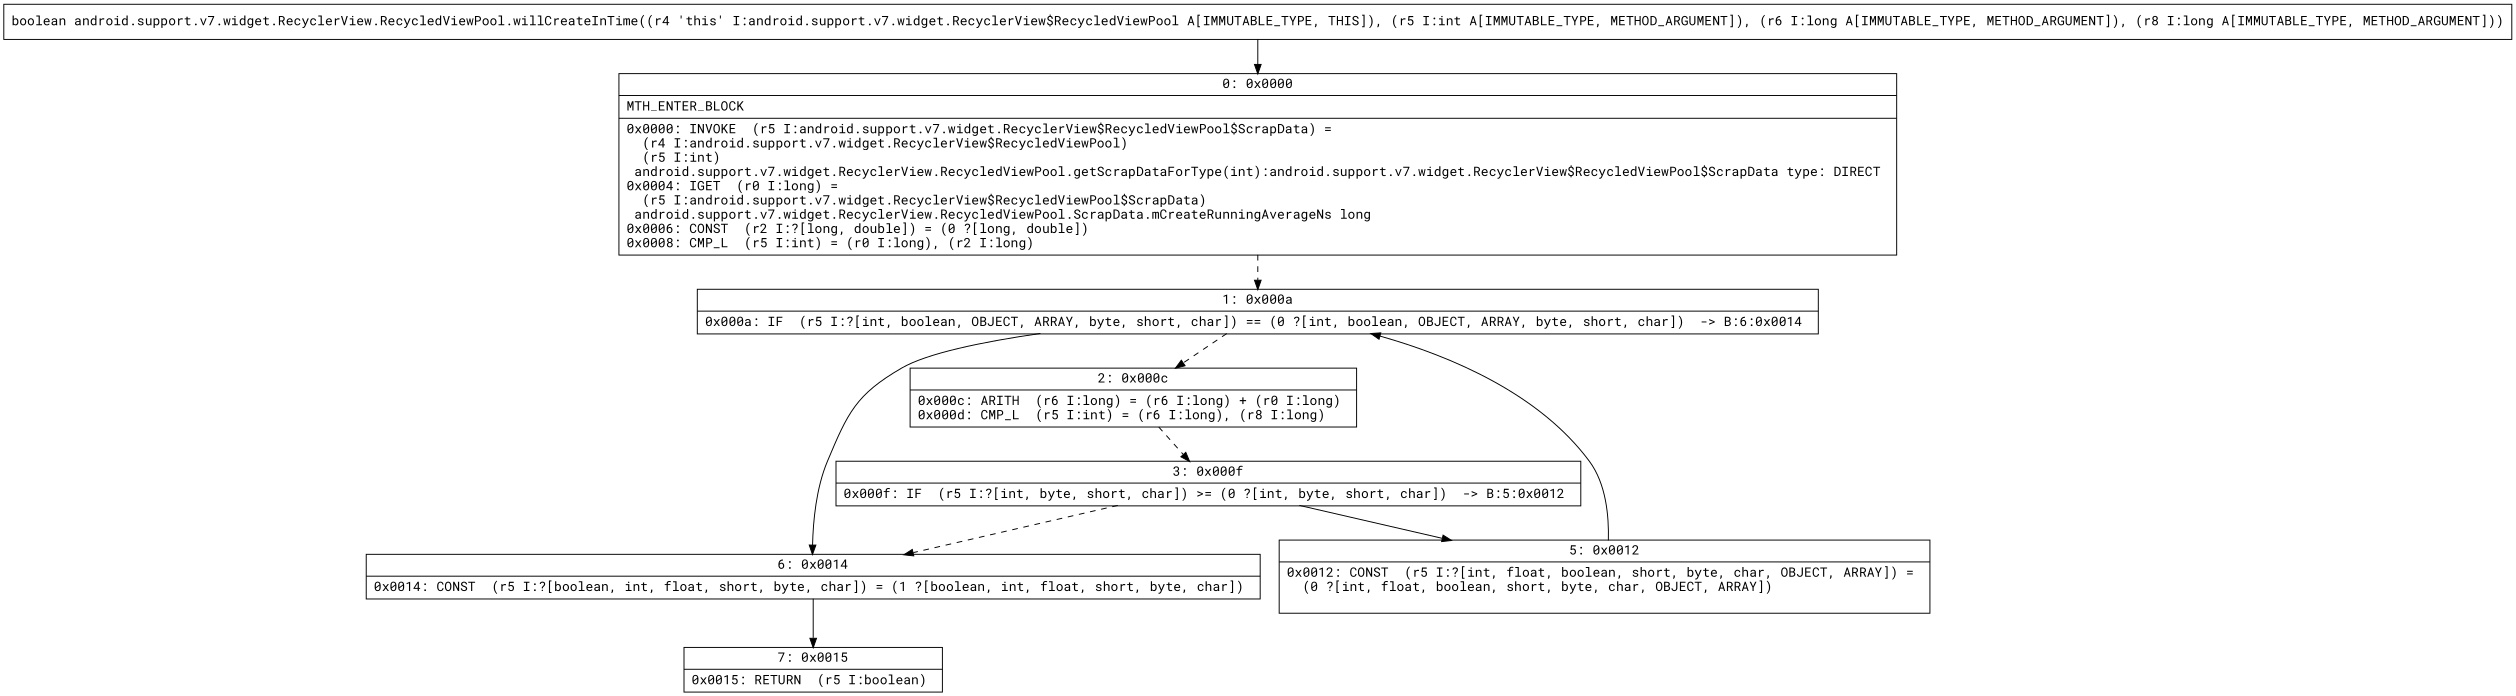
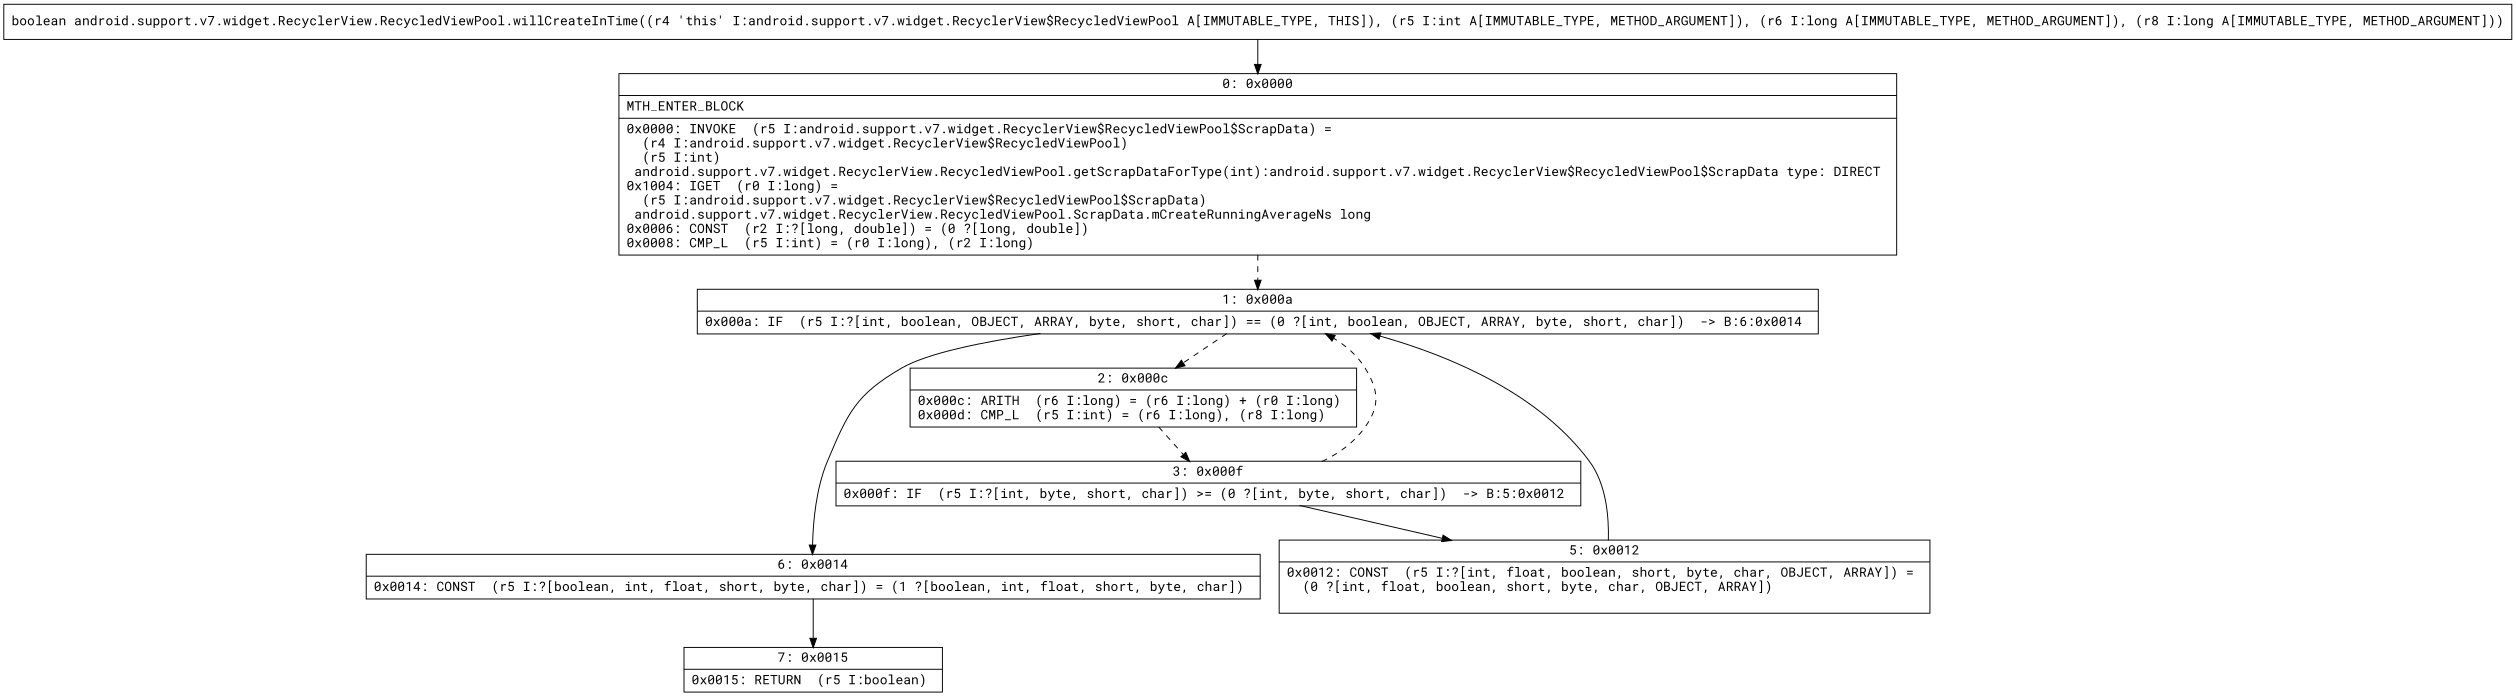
  digraph {
    fontname="Roboto Mono"
    node [fontname="Roboto Mono" shape=record]
    edge [fontname="Roboto Mono"]
-   n1 [label="{0\:\ 0x0000|MTH_ENTER_BLOCK\l|0x0000: INVOKE  (r5 I:android.support.v7.widget.RecyclerView$RecycledViewPool$ScrapData) = \l  (r4 I:android.support.v7.widget.RecyclerView$RecycledViewPool)\l  (r5 I:int)\l android.support.v7.widget.RecyclerView.RecycledViewPool.getScrapDataForType(int):android.support.v7.widget.RecyclerView$RecycledViewPool$ScrapData type: DIRECT \l0x0004: IGET  (r0 I:long) = \l  (r5 I:android.support.v7.widget.RecyclerView$RecycledViewPool$ScrapData)\l android.support.v7.widget.RecyclerView.RecycledViewPool.ScrapData.mCreateRunningAverageNs long \l0x0006: CONST  (r2 I:?[long, double]) = (0 ?[long, double]) \l0x0008: CMP_L  (r5 I:int) = (r0 I:long), (r2 I:long) \l}"]
+   n1 [label="{0\:\ 0x0000|MTH_ENTER_BLOCK\l|0x0000: INVOKE  (r5 I:android.support.v7.widget.RecyclerView$RecycledViewPool$ScrapData) = \l  (r4 I:android.support.v7.widget.RecyclerView$RecycledViewPool)\l  (r5 I:int)\l android.support.v7.widget.RecyclerView.RecycledViewPool.getScrapDataForType(int):android.support.v7.widget.RecyclerView$RecycledViewPool$ScrapData type: DIRECT \l0x1004: IGET  (r0 I:long) = \l  (r5 I:android.support.v7.widget.RecyclerView$RecycledViewPool$ScrapData)\l android.support.v7.widget.RecyclerView.RecycledViewPool.ScrapData.mCreateRunningAverageNs long \l0x0006: CONST  (r2 I:?[long, double]) = (0 ?[long, double]) \l0x0008: CMP_L  (r5 I:int) = (r0 I:long), (r2 I:long) \l}"]
    n2 [label="{1\:\ 0x000a|0x000a: IF  (r5 I:?[int, boolean, OBJECT, ARRAY, byte, short, char]) == (0 ?[int, boolean, OBJECT, ARRAY, byte, short, char])  \-\> B:6:0x0014 \l}"]
    n3 [label="{2\:\ 0x000c|0x000c: ARITH  (r6 I:long) = (r6 I:long) + (r0 I:long) \l0x000d: CMP_L  (r5 I:int) = (r6 I:long), (r8 I:long) \l}"]
    n4 [label="{6\:\ 0x0014|0x0014: CONST  (r5 I:?[boolean, int, float, short, byte, char]) = (1 ?[boolean, int, float, short, byte, char]) \l}"]
    n5 [label="{3\:\ 0x000f|0x000f: IF  (r5 I:?[int, byte, short, char]) \>= (0 ?[int, byte, short, char])  \-\> B:5:0x0012 \l}"]
    n6 [label="{7\:\ 0x0015|0x0015: RETURN  (r5 I:boolean) \l}"]
    n7 [label="{5\:\ 0x0012|0x0012: CONST  (r5 I:?[int, float, boolean, short, byte, char, OBJECT, ARRAY]) = \l  (0 ?[int, float, boolean, short, byte, char, OBJECT, ARRAY])\l \l}"]
    n8 [label="{boolean android.support.v7.widget.RecyclerView.RecycledViewPool.willCreateInTime((r4 'this' I:android.support.v7.widget.RecyclerView$RecycledViewPool A[IMMUTABLE_TYPE, THIS]), (r5 I:int A[IMMUTABLE_TYPE, METHOD_ARGUMENT]), (r6 I:long A[IMMUTABLE_TYPE, METHOD_ARGUMENT]), (r8 I:long A[IMMUTABLE_TYPE, METHOD_ARGUMENT])) }"]
    n1 -> n2 [style=dashed]
    n2 -> n3 [style=dashed]
    n2 -> n4
    n3 -> n5 [style=dashed]
    n4 -> n6
-   n5 -> n4 [style=dashed]
+   n5 -> n2 [style=dashed]
    n5 -> n7
    n7 -> n2
    n8 -> n1
  }
